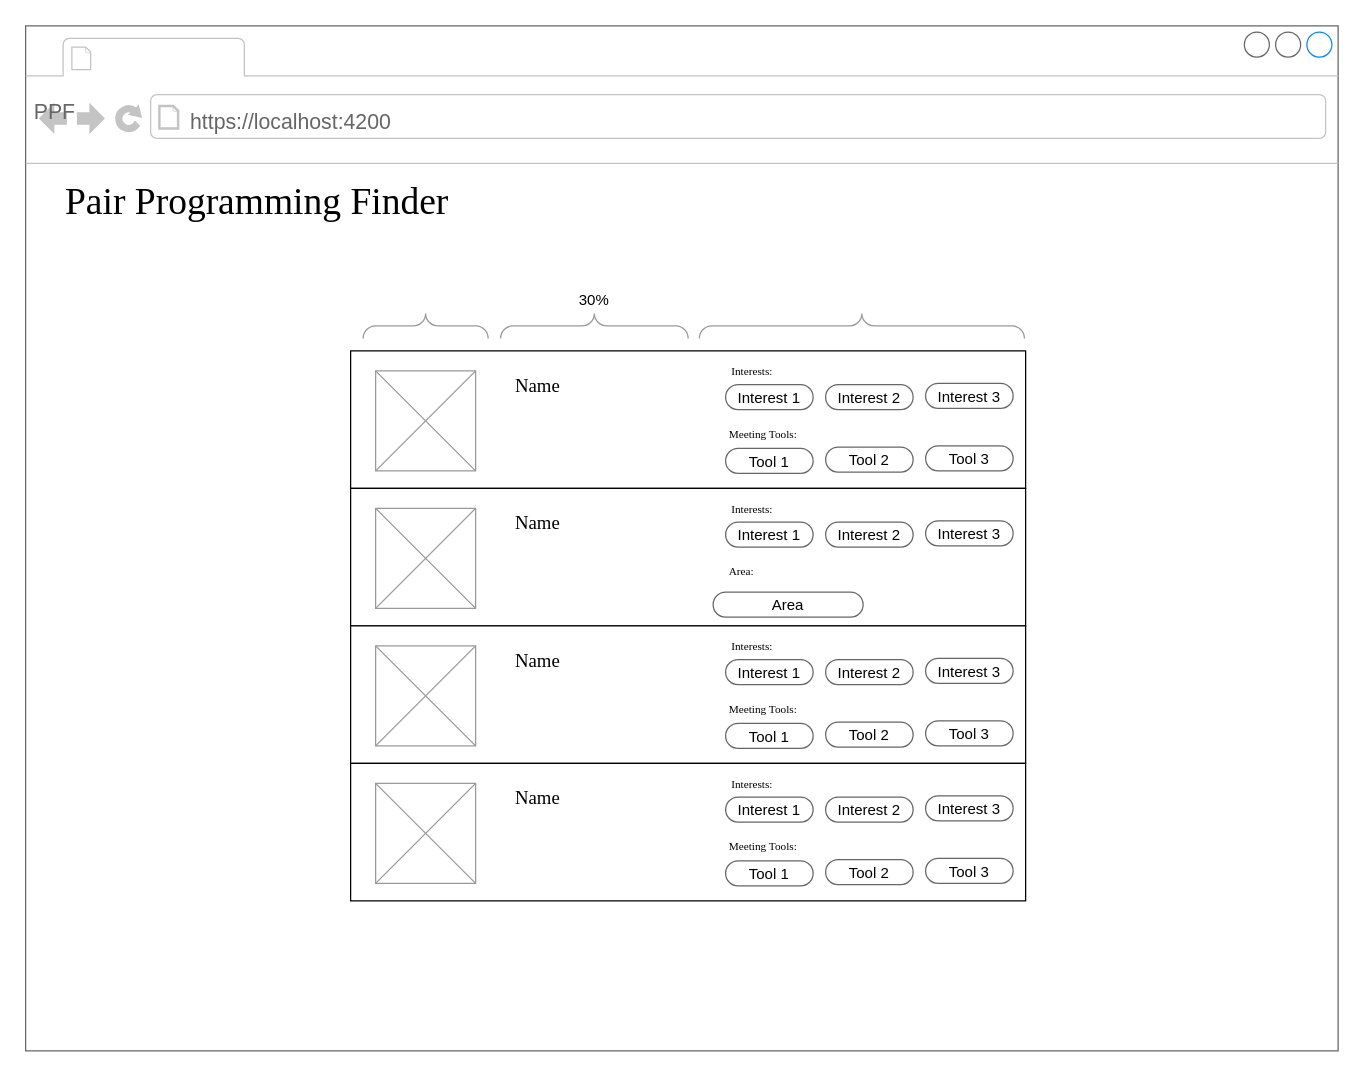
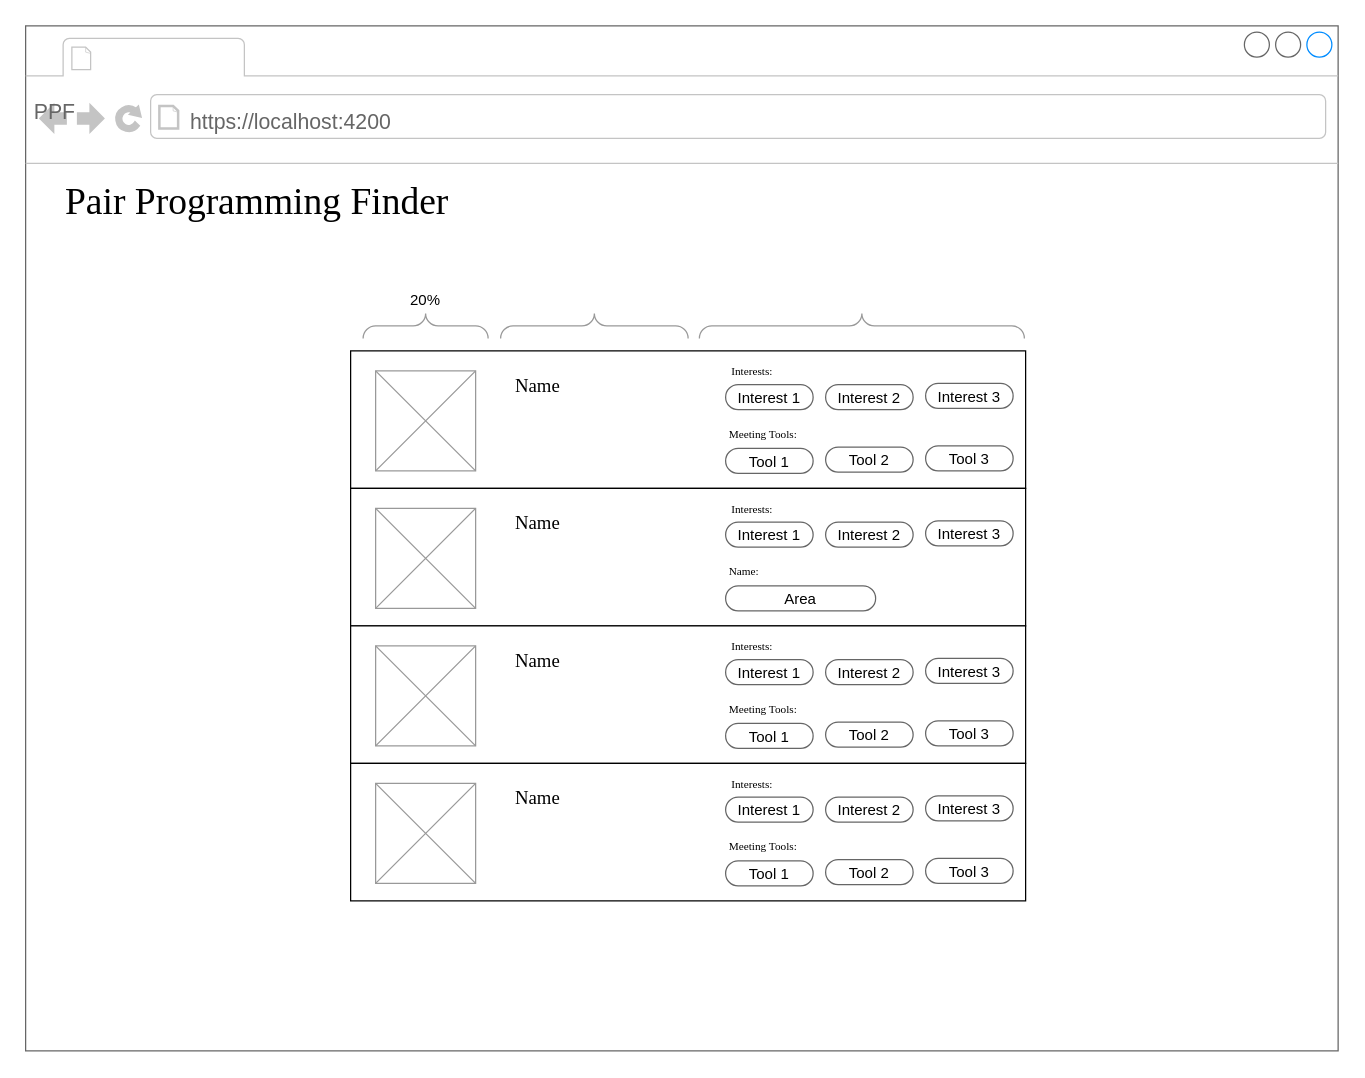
  <mxCell id="0" />
  <mxCell id="1" parent="0" />
  <mxCell id="2" value="" style="strokeWidth=1;shadow=0;dashed=0;align=center;html=1;shape=mxgraph.mockup.containers.browserWindow;rSize=0;strokeColor=#666666;mainText=,;recursiveResize=0;rounded=0;labelBackgroundColor=none;fontFamily=Verdana;fontSize=12" parent="1" vertex="1"><mxGeometry x="20" y="20" width="1050" height="820" as="geometry" /></mxCell>
  <mxCell id="3" value="PPF" style="strokeWidth=1;shadow=0;dashed=0;align=center;html=1;shape=mxgraph.mockup.containers.anchor;fontSize=17;fontColor=#666666;align=left;" parent="2" vertex="1"><mxGeometry x="5" y="57" width="110" height="26" as="geometry" /></mxCell>
  <mxCell id="4" value="https://localhost:4200" style="strokeWidth=1;shadow=0;dashed=0;align=center;html=1;shape=mxgraph.mockup.containers.anchor;rSize=0;fontSize=17;fontColor=#666666;align=left;" parent="2" vertex="1"><mxGeometry x="130" y="60" width="390" height="35" as="geometry" /></mxCell>
  <mxCell id="5" value="Pair Programming Finder" style="text;html=1;points=[];align=left;verticalAlign=top;spacingTop=-4;fontSize=30;fontFamily=Verdana" parent="2" vertex="1"><mxGeometry x="30" y="120" width="390" height="50" as="geometry" /></mxCell>
  <mxCell id="6" value="" style="group" vertex="1" connectable="0" parent="2"><mxGeometry x="260" y="260" width="540" height="110" as="geometry" /></mxCell>
  <mxCell id="7" value="" style="rounded=0;whiteSpace=wrap;html=1;" vertex="1" parent="6"><mxGeometry width="540" height="110" as="geometry" /></mxCell>
  <mxCell id="8" value="" style="verticalLabelPosition=bottom;shadow=0;dashed=0;align=center;html=1;verticalAlign=top;strokeWidth=1;shape=mxgraph.mockup.graphics.simpleIcon;strokeColor=#999999;fillColor=#ffffff;rounded=0;labelBackgroundColor=none;fontFamily=Verdana;fontSize=12;fontColor=#000000;" parent="6" vertex="1"><mxGeometry x="20" y="16" width="80" height="80" as="geometry" /></mxCell>
  <mxCell id="9" value="Name" style="text;html=1;points=[];align=left;verticalAlign=top;spacingTop=-4;fontSize=15;fontFamily=Verdana" parent="6" vertex="1"><mxGeometry x="130" y="16" width="120" height="30" as="geometry" /></mxCell>
  <mxCell id="10" value="&lt;font style=&quot;font-size: 12px&quot;&gt;Interest 2&lt;/font&gt;" style="strokeWidth=1;shadow=0;dashed=0;align=center;html=1;shape=mxgraph.mockup.buttons.button;strokeColor=#666666;mainText=;buttonStyle=round;fontSize=17;fontStyle=0;fillColor=none;whiteSpace=wrap;rounded=0;labelBackgroundColor=none;" parent="6" vertex="1"><mxGeometry x="380" y="27" width="70" height="20" as="geometry" /></mxCell>
  <mxCell id="11" value="&lt;font style=&quot;font-size: 12px&quot;&gt;Interest 3&lt;/font&gt;" style="strokeWidth=1;shadow=0;dashed=0;align=center;html=1;shape=mxgraph.mockup.buttons.button;strokeColor=#666666;mainText=;buttonStyle=round;fontSize=17;fontStyle=0;fillColor=none;whiteSpace=wrap;rounded=0;labelBackgroundColor=none;" vertex="1" parent="6"><mxGeometry x="460" y="26" width="70" height="20" as="geometry" /></mxCell>
  <mxCell id="12" value="&lt;font style=&quot;font-size: 9px&quot;&gt;Interests:&lt;/font&gt;" style="text;html=1;points=[];align=left;verticalAlign=top;spacingTop=-4;fontSize=15;fontFamily=Verdana" vertex="1" parent="6"><mxGeometry x="303" y="3" width="70" height="20" as="geometry" /></mxCell>
  <mxCell id="13" value="&lt;font style=&quot;font-size: 12px&quot;&gt;Interest 1&lt;/font&gt;" style="strokeWidth=1;shadow=0;dashed=0;align=center;html=1;shape=mxgraph.mockup.buttons.button;strokeColor=#666666;mainText=;buttonStyle=round;fontSize=17;fontStyle=0;fillColor=none;whiteSpace=wrap;rounded=0;labelBackgroundColor=none;" vertex="1" parent="6"><mxGeometry x="300" y="27" width="70" height="20" as="geometry" /></mxCell>
  <mxCell id="14" value="&lt;font style=&quot;font-size: 12px&quot;&gt;Tool 2&lt;/font&gt;" style="strokeWidth=1;shadow=0;dashed=0;align=center;html=1;shape=mxgraph.mockup.buttons.button;strokeColor=#666666;mainText=;buttonStyle=round;fontSize=17;fontStyle=0;fillColor=none;whiteSpace=wrap;rounded=0;labelBackgroundColor=none;" vertex="1" parent="6"><mxGeometry x="380" y="77" width="70" height="20" as="geometry" /></mxCell>
  <mxCell id="15" value="&lt;font style=&quot;font-size: 12px&quot;&gt;Tool 3&lt;/font&gt;" style="strokeWidth=1;shadow=0;dashed=0;align=center;html=1;shape=mxgraph.mockup.buttons.button;strokeColor=#666666;mainText=;buttonStyle=round;fontSize=17;fontStyle=0;fillColor=none;whiteSpace=wrap;rounded=0;labelBackgroundColor=none;" vertex="1" parent="6"><mxGeometry x="460" y="76" width="70" height="20" as="geometry" /></mxCell>
  <mxCell id="16" value="&lt;font style=&quot;font-size: 9px&quot;&gt;Meeting Tools:&lt;/font&gt;" style="text;html=1;points=[];align=left;verticalAlign=middle;spacingTop=-4;fontSize=15;fontFamily=Verdana;spacing=2;whiteSpace=wrap;" vertex="1" parent="6"><mxGeometry x="301" y="56" width="70" height="20" as="geometry" /></mxCell>
  <mxCell id="17" value="&lt;font style=&quot;font-size: 12px&quot;&gt;Tool 1&lt;/font&gt;" style="strokeWidth=1;shadow=0;dashed=0;align=center;html=1;shape=mxgraph.mockup.buttons.button;strokeColor=#666666;mainText=;buttonStyle=round;fontSize=17;fontStyle=0;fillColor=none;whiteSpace=wrap;rounded=0;labelBackgroundColor=none;" vertex="1" parent="6"><mxGeometry x="300" y="78" width="70" height="20" as="geometry" /></mxCell>
  <mxCell id="18" value="" style="group" vertex="1" connectable="0" parent="2"><mxGeometry x="260" y="370" width="540" height="110" as="geometry" /></mxCell>
  <mxCell id="19" value="" style="rounded=0;whiteSpace=wrap;html=1;" vertex="1" parent="18"><mxGeometry width="540" height="110" as="geometry" /></mxCell>
  <mxCell id="20" value="" style="verticalLabelPosition=bottom;shadow=0;dashed=0;align=center;html=1;verticalAlign=top;strokeWidth=1;shape=mxgraph.mockup.graphics.simpleIcon;strokeColor=#999999;fillColor=#ffffff;rounded=0;labelBackgroundColor=none;fontFamily=Verdana;fontSize=12;fontColor=#000000;" vertex="1" parent="18"><mxGeometry x="20" y="16" width="80" height="80" as="geometry" /></mxCell>
  <mxCell id="21" value="Name" style="text;html=1;points=[];align=left;verticalAlign=top;spacingTop=-4;fontSize=15;fontFamily=Verdana" vertex="1" parent="18"><mxGeometry x="130" y="16" width="120" height="30" as="geometry" /></mxCell>
  <mxCell id="22" value="&lt;font style=&quot;font-size: 12px&quot;&gt;Interest 2&lt;/font&gt;" style="strokeWidth=1;shadow=0;dashed=0;align=center;html=1;shape=mxgraph.mockup.buttons.button;strokeColor=#666666;mainText=;buttonStyle=round;fontSize=17;fontStyle=0;fillColor=none;whiteSpace=wrap;rounded=0;labelBackgroundColor=none;" vertex="1" parent="18"><mxGeometry x="380" y="27" width="70" height="20" as="geometry" /></mxCell>
  <mxCell id="23" value="&lt;font style=&quot;font-size: 12px&quot;&gt;Interest 3&lt;/font&gt;" style="strokeWidth=1;shadow=0;dashed=0;align=center;html=1;shape=mxgraph.mockup.buttons.button;strokeColor=#666666;mainText=;buttonStyle=round;fontSize=17;fontStyle=0;fillColor=none;whiteSpace=wrap;rounded=0;labelBackgroundColor=none;" vertex="1" parent="18"><mxGeometry x="460" y="26" width="70" height="20" as="geometry" /></mxCell>
  <mxCell id="24" value="&lt;font style=&quot;font-size: 9px&quot;&gt;Interests:&lt;/font&gt;" style="text;html=1;points=[];align=left;verticalAlign=top;spacingTop=-4;fontSize=15;fontFamily=Verdana" vertex="1" parent="18"><mxGeometry x="303" y="3" width="70" height="20" as="geometry" /></mxCell>
  <mxCell id="25" value="&lt;font style=&quot;font-size: 12px&quot;&gt;Interest 1&lt;/font&gt;" style="strokeWidth=1;shadow=0;dashed=0;align=center;html=1;shape=mxgraph.mockup.buttons.button;strokeColor=#666666;mainText=;buttonStyle=round;fontSize=17;fontStyle=0;fillColor=none;whiteSpace=wrap;rounded=0;labelBackgroundColor=none;" vertex="1" parent="18"><mxGeometry x="300" y="27" width="70" height="20" as="geometry" /></mxCell>
- <mxCell id="26" value="&lt;font style=&quot;font-size: 9px&quot;&gt;Area:&lt;/font&gt;" style="text;html=1;points=[];align=left;verticalAlign=middle;spacingTop=-4;fontSize=15;fontFamily=Verdana;spacing=2;whiteSpace=wrap;" vertex="1" parent="18"><mxGeometry x="301" y="56" width="70" height="20" as="geometry" /></mxCell>
- <mxCell id="27" value="&lt;font style=&quot;font-size: 12px&quot;&gt;Area&lt;/font&gt;" style="strokeWidth=1;shadow=0;dashed=0;align=center;html=1;shape=mxgraph.mockup.buttons.button;strokeColor=#666666;mainText=;buttonStyle=round;fontSize=17;fontStyle=0;fillColor=none;whiteSpace=wrap;rounded=0;labelBackgroundColor=none;" vertex="1" parent="18"><mxGeometry x="290" y="83" width="120" height="20" as="geometry" /></mxCell>
+ <mxCell id="26" value="&lt;font style=&quot;font-size: 9px&quot;&gt;Name:&lt;/font&gt;" style="text;html=1;points=[];align=left;verticalAlign=middle;spacingTop=-4;fontSize=15;fontFamily=Verdana;spacing=2;whiteSpace=wrap;" vertex="1" parent="18"><mxGeometry x="301" y="56" width="70" height="20" as="geometry" /></mxCell>
+ <mxCell id="27" value="&lt;font style=&quot;font-size: 12px&quot;&gt;Area&lt;/font&gt;" style="strokeWidth=1;shadow=0;dashed=0;align=center;html=1;shape=mxgraph.mockup.buttons.button;strokeColor=#666666;mainText=;buttonStyle=round;fontSize=17;fontStyle=0;fillColor=none;whiteSpace=wrap;rounded=0;labelBackgroundColor=none;" vertex="1" parent="18"><mxGeometry x="300" y="78" width="120" height="20" as="geometry" /></mxCell>
  <mxCell id="28" value="" style="group" vertex="1" connectable="0" parent="2"><mxGeometry x="260" y="480" width="540" height="110" as="geometry" /></mxCell>
  <mxCell id="29" value="" style="rounded=0;whiteSpace=wrap;html=1;" vertex="1" parent="28"><mxGeometry width="540" height="110" as="geometry" /></mxCell>
  <mxCell id="30" value="" style="verticalLabelPosition=bottom;shadow=0;dashed=0;align=center;html=1;verticalAlign=top;strokeWidth=1;shape=mxgraph.mockup.graphics.simpleIcon;strokeColor=#999999;fillColor=#ffffff;rounded=0;labelBackgroundColor=none;fontFamily=Verdana;fontSize=12;fontColor=#000000;" vertex="1" parent="28"><mxGeometry x="20" y="16" width="80" height="80" as="geometry" /></mxCell>
  <mxCell id="31" value="Name" style="text;html=1;points=[];align=left;verticalAlign=top;spacingTop=-4;fontSize=15;fontFamily=Verdana" vertex="1" parent="28"><mxGeometry x="130" y="16" width="120" height="30" as="geometry" /></mxCell>
  <mxCell id="32" value="&lt;font style=&quot;font-size: 12px&quot;&gt;Interest 2&lt;/font&gt;" style="strokeWidth=1;shadow=0;dashed=0;align=center;html=1;shape=mxgraph.mockup.buttons.button;strokeColor=#666666;mainText=;buttonStyle=round;fontSize=17;fontStyle=0;fillColor=none;whiteSpace=wrap;rounded=0;labelBackgroundColor=none;" vertex="1" parent="28"><mxGeometry x="380" y="27" width="70" height="20" as="geometry" /></mxCell>
  <mxCell id="33" value="&lt;font style=&quot;font-size: 12px&quot;&gt;Interest 3&lt;/font&gt;" style="strokeWidth=1;shadow=0;dashed=0;align=center;html=1;shape=mxgraph.mockup.buttons.button;strokeColor=#666666;mainText=;buttonStyle=round;fontSize=17;fontStyle=0;fillColor=none;whiteSpace=wrap;rounded=0;labelBackgroundColor=none;" vertex="1" parent="28"><mxGeometry x="460" y="26" width="70" height="20" as="geometry" /></mxCell>
  <mxCell id="34" value="&lt;font style=&quot;font-size: 9px&quot;&gt;Interests:&lt;/font&gt;" style="text;html=1;points=[];align=left;verticalAlign=top;spacingTop=-4;fontSize=15;fontFamily=Verdana" vertex="1" parent="28"><mxGeometry x="303" y="3" width="70" height="20" as="geometry" /></mxCell>
  <mxCell id="35" value="&lt;font style=&quot;font-size: 12px&quot;&gt;Interest 1&lt;/font&gt;" style="strokeWidth=1;shadow=0;dashed=0;align=center;html=1;shape=mxgraph.mockup.buttons.button;strokeColor=#666666;mainText=;buttonStyle=round;fontSize=17;fontStyle=0;fillColor=none;whiteSpace=wrap;rounded=0;labelBackgroundColor=none;" vertex="1" parent="28"><mxGeometry x="300" y="27" width="70" height="20" as="geometry" /></mxCell>
  <mxCell id="36" value="&lt;font style=&quot;font-size: 12px&quot;&gt;Tool 2&lt;/font&gt;" style="strokeWidth=1;shadow=0;dashed=0;align=center;html=1;shape=mxgraph.mockup.buttons.button;strokeColor=#666666;mainText=;buttonStyle=round;fontSize=17;fontStyle=0;fillColor=none;whiteSpace=wrap;rounded=0;labelBackgroundColor=none;" vertex="1" parent="28"><mxGeometry x="380" y="77" width="70" height="20" as="geometry" /></mxCell>
  <mxCell id="37" value="&lt;font style=&quot;font-size: 12px&quot;&gt;Tool 3&lt;/font&gt;" style="strokeWidth=1;shadow=0;dashed=0;align=center;html=1;shape=mxgraph.mockup.buttons.button;strokeColor=#666666;mainText=;buttonStyle=round;fontSize=17;fontStyle=0;fillColor=none;whiteSpace=wrap;rounded=0;labelBackgroundColor=none;" vertex="1" parent="28"><mxGeometry x="460" y="76" width="70" height="20" as="geometry" /></mxCell>
  <mxCell id="38" value="&lt;font style=&quot;font-size: 9px&quot;&gt;Meeting Tools:&lt;/font&gt;" style="text;html=1;points=[];align=left;verticalAlign=middle;spacingTop=-4;fontSize=15;fontFamily=Verdana;spacing=2;whiteSpace=wrap;" vertex="1" parent="28"><mxGeometry x="301" y="56" width="70" height="20" as="geometry" /></mxCell>
  <mxCell id="39" value="&lt;font style=&quot;font-size: 12px&quot;&gt;Tool 1&lt;/font&gt;" style="strokeWidth=1;shadow=0;dashed=0;align=center;html=1;shape=mxgraph.mockup.buttons.button;strokeColor=#666666;mainText=;buttonStyle=round;fontSize=17;fontStyle=0;fillColor=none;whiteSpace=wrap;rounded=0;labelBackgroundColor=none;" vertex="1" parent="28"><mxGeometry x="300" y="78" width="70" height="20" as="geometry" /></mxCell>
  <mxCell id="40" value="" style="group" vertex="1" connectable="0" parent="2"><mxGeometry x="260" y="590" width="540" height="110" as="geometry" /></mxCell>
  <mxCell id="41" value="" style="rounded=0;whiteSpace=wrap;html=1;" vertex="1" parent="40"><mxGeometry width="540" height="110" as="geometry" /></mxCell>
  <mxCell id="42" value="" style="verticalLabelPosition=bottom;shadow=0;dashed=0;align=center;html=1;verticalAlign=top;strokeWidth=1;shape=mxgraph.mockup.graphics.simpleIcon;strokeColor=#999999;fillColor=#ffffff;rounded=0;labelBackgroundColor=none;fontFamily=Verdana;fontSize=12;fontColor=#000000;" vertex="1" parent="40"><mxGeometry x="20" y="16" width="80" height="80" as="geometry" /></mxCell>
  <mxCell id="43" value="Name" style="text;html=1;points=[];align=left;verticalAlign=top;spacingTop=-4;fontSize=15;fontFamily=Verdana" vertex="1" parent="40"><mxGeometry x="130" y="16" width="120" height="30" as="geometry" /></mxCell>
  <mxCell id="44" value="&lt;font style=&quot;font-size: 12px&quot;&gt;Interest 2&lt;/font&gt;" style="strokeWidth=1;shadow=0;dashed=0;align=center;html=1;shape=mxgraph.mockup.buttons.button;strokeColor=#666666;mainText=;buttonStyle=round;fontSize=17;fontStyle=0;fillColor=none;whiteSpace=wrap;rounded=0;labelBackgroundColor=none;" vertex="1" parent="40"><mxGeometry x="380" y="27" width="70" height="20" as="geometry" /></mxCell>
  <mxCell id="45" value="&lt;font style=&quot;font-size: 12px&quot;&gt;Interest 3&lt;/font&gt;" style="strokeWidth=1;shadow=0;dashed=0;align=center;html=1;shape=mxgraph.mockup.buttons.button;strokeColor=#666666;mainText=;buttonStyle=round;fontSize=17;fontStyle=0;fillColor=none;whiteSpace=wrap;rounded=0;labelBackgroundColor=none;" vertex="1" parent="40"><mxGeometry x="460" y="26" width="70" height="20" as="geometry" /></mxCell>
  <mxCell id="46" value="&lt;font style=&quot;font-size: 9px&quot;&gt;Interests:&lt;/font&gt;" style="text;html=1;points=[];align=left;verticalAlign=top;spacingTop=-4;fontSize=15;fontFamily=Verdana" vertex="1" parent="40"><mxGeometry x="303" y="3" width="70" height="20" as="geometry" /></mxCell>
  <mxCell id="47" value="&lt;font style=&quot;font-size: 12px&quot;&gt;Interest 1&lt;/font&gt;" style="strokeWidth=1;shadow=0;dashed=0;align=center;html=1;shape=mxgraph.mockup.buttons.button;strokeColor=#666666;mainText=;buttonStyle=round;fontSize=17;fontStyle=0;fillColor=none;whiteSpace=wrap;rounded=0;labelBackgroundColor=none;" vertex="1" parent="40"><mxGeometry x="300" y="27" width="70" height="20" as="geometry" /></mxCell>
  <mxCell id="48" value="&lt;font style=&quot;font-size: 12px&quot;&gt;Tool 2&lt;/font&gt;" style="strokeWidth=1;shadow=0;dashed=0;align=center;html=1;shape=mxgraph.mockup.buttons.button;strokeColor=#666666;mainText=;buttonStyle=round;fontSize=17;fontStyle=0;fillColor=none;whiteSpace=wrap;rounded=0;labelBackgroundColor=none;" vertex="1" parent="40"><mxGeometry x="380" y="77" width="70" height="20" as="geometry" /></mxCell>
  <mxCell id="49" value="&lt;font style=&quot;font-size: 12px&quot;&gt;Tool 3&lt;/font&gt;" style="strokeWidth=1;shadow=0;dashed=0;align=center;html=1;shape=mxgraph.mockup.buttons.button;strokeColor=#666666;mainText=;buttonStyle=round;fontSize=17;fontStyle=0;fillColor=none;whiteSpace=wrap;rounded=0;labelBackgroundColor=none;" vertex="1" parent="40"><mxGeometry x="460" y="76" width="70" height="20" as="geometry" /></mxCell>
  <mxCell id="50" value="&lt;font style=&quot;font-size: 9px&quot;&gt;Meeting Tools:&lt;/font&gt;" style="text;html=1;points=[];align=left;verticalAlign=middle;spacingTop=-4;fontSize=15;fontFamily=Verdana;spacing=2;whiteSpace=wrap;" vertex="1" parent="40"><mxGeometry x="301" y="56" width="70" height="20" as="geometry" /></mxCell>
  <mxCell id="51" value="&lt;font style=&quot;font-size: 12px&quot;&gt;Tool 1&lt;/font&gt;" style="strokeWidth=1;shadow=0;dashed=0;align=center;html=1;shape=mxgraph.mockup.buttons.button;strokeColor=#666666;mainText=;buttonStyle=round;fontSize=17;fontStyle=0;fillColor=none;whiteSpace=wrap;rounded=0;labelBackgroundColor=none;" vertex="1" parent="40"><mxGeometry x="300" y="78" width="70" height="20" as="geometry" /></mxCell>
  <mxCell id="52" value="" style="verticalLabelPosition=bottom;shadow=0;dashed=0;align=center;html=1;verticalAlign=top;strokeWidth=1;shape=mxgraph.mockup.markup.curlyBrace;strokeColor=#999999;" vertex="1" parent="2"><mxGeometry x="270" y="230" width="100" height="20" as="geometry" /></mxCell>
  <mxCell id="53" value="" style="verticalLabelPosition=bottom;shadow=0;dashed=0;align=center;html=1;verticalAlign=top;strokeWidth=1;shape=mxgraph.mockup.markup.curlyBrace;strokeColor=#999999;" vertex="1" parent="2"><mxGeometry x="380" y="230" width="150" height="20" as="geometry" /></mxCell>
  <mxCell id="54" value="" style="verticalLabelPosition=bottom;shadow=0;dashed=0;align=center;html=1;verticalAlign=top;strokeWidth=1;shape=mxgraph.mockup.markup.curlyBrace;strokeColor=#999999;" vertex="1" parent="2"><mxGeometry x="539" y="230" width="260" height="20" as="geometry" /></mxCell>
- <mxCell id="55" value="30%" style="text;html=1;strokeColor=none;fillColor=none;align=center;verticalAlign=middle;whiteSpace=wrap;rounded=0;" vertex="1" parent="2"><mxGeometry x="435" y="210" width="40" height="20" as="geometry" /></mxCell>
+ <mxCell id="56" value="20%" style="text;html=1;strokeColor=none;fillColor=none;align=center;verticalAlign=middle;whiteSpace=wrap;rounded=0;" vertex="1" parent="2"><mxGeometry x="300" y="210" width="40" height="20" as="geometry" /></mxCell>
